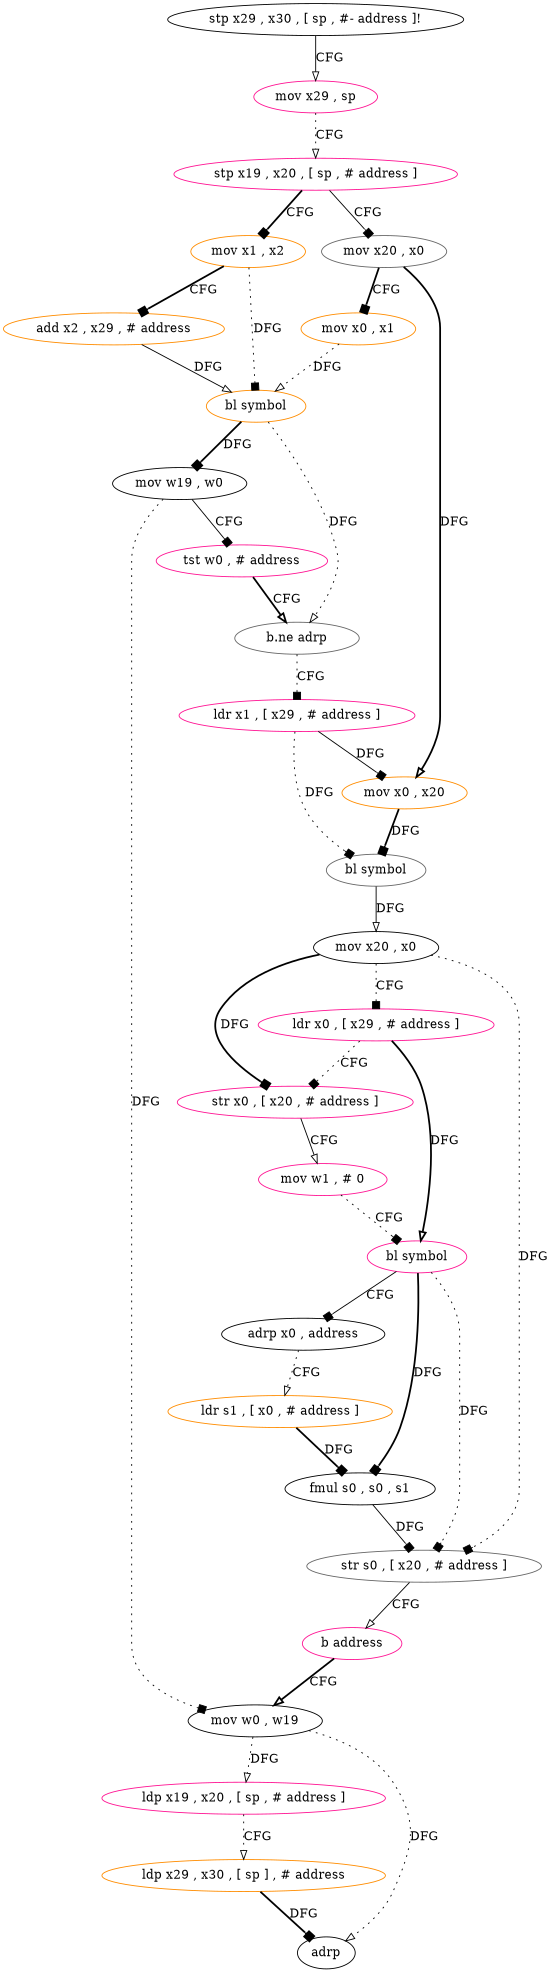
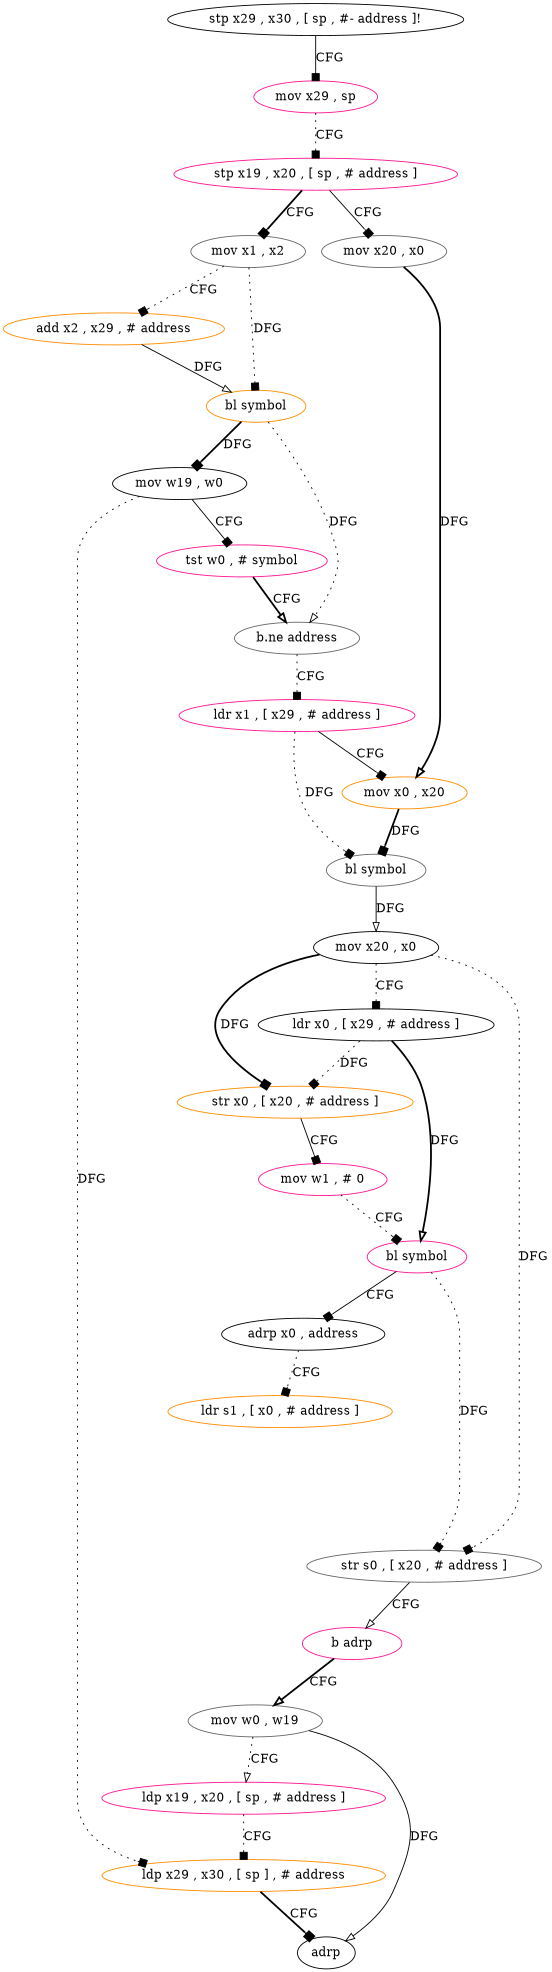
  digraph {
    node [color=deeppink]
    edge [arrowhead=box style=dotted]
    n1 [color=black label="stp x29 , x30 , [ sp , #- address ]!"]
    n2 [label="mov x29 , sp"]
    n3 [label="stp x19 , x20 , [ sp , # address ]"]
    n4 [color=gray40 label="mov x20 , x0"]
-   n5 [color=darkorange label="mov x1 , x2"]
-   n6 [color=darkorange label="mov x0 , x1"]
+   n5 [color=gray40 label="mov x1 , x2"]
    n7 [color=darkorange label="mov x0 , x20"]
    n8 [color=darkorange label="bl symbol"]
    n9 [color=gray40 label="bl symbol"]
    n10 [color=darkorange label="add x2 , x29 , # address"]
    n11 [color=black label="mov w19 , w0"]
-   n12 [color=gray40 label="b.ne adrp"]
-   n13 [label="tst w0 , # address"]
-   n14 [color=black label="mov w0 , w19"]
+   n12 [color=gray40 label="b.ne address"]
+   n13 [label="tst w0 , # symbol"]
+   n14 [color=gray40 label="mov w0 , w19"]
    n15 [label="ldr x1 , [ x29 , # address ]"]
    n16 [label="ldp x19 , x20 , [ sp , # address ]"]
    n17 [color=black label=adrp]
    n18 [color=black label="mov x20 , x0"]
    n19 [color=darkorange label="ldp x29 , x30 , [ sp ] , # address"]
-   n20 [label="ldr x0 , [ x29 , # address ]"]
-   n21 [label="str x0 , [ x20 , # address ]"]
+   n20 [color=black label="ldr x0 , [ x29 , # address ]"]
+   n21 [color=darkorange label="str x0 , [ x20 , # address ]"]
    n22 [color=gray40 label="str s0 , [ x20 , # address ]"]
    n23 [label="bl symbol"]
    n24 [label="mov w1 , # 0"]
-   n25 [label="b address"]
+   n25 [label="b adrp"]
    n26 [color=black label="adrp x0 , address"]
-   n27 [color=black label="fmul s0 , s0 , s1"]
    n28 [color=darkorange label="ldr s1 , [ x0 , # address ]"]
-   n1 -> n2 [arrowhead=onormal label=CFG style=solid]
-   n2 -> n3 [arrowhead=onormal label=CFG]
+   n1 -> n2 [label=CFG style=solid]
+   n2 -> n3 [label=CFG]
    n3 -> n4 [label=CFG style=solid]
    n3 -> n5 [label=CFG style=bold]
-   n4 -> n6 [label=CFG style=bold]
    n4 -> n7 [arrowhead=onormal label=DFG style=bold]
    n5 -> n8 [label=DFG]
-   n5 -> n10 [label=CFG style=bold]
-   n6 -> n8 [arrowhead=onormal label=DFG]
+   n5 -> n10 [label=CFG]
    n7 -> n9 [label=DFG style=bold]
    n8 -> n11 [label=DFG style=bold]
    n8 -> n12 [arrowhead=onormal label=DFG]
    n9 -> n18 [arrowhead=onormal label=DFG style=solid]
    n10 -> n8 [arrowhead=onormal label=DFG style=solid]
    n11 -> n13 [label=CFG style=solid]
-   n11 -> n14 [label=DFG]
+   n11 -> n19 [label=DFG]
    n12 -> n15 [label=CFG]
    n13 -> n12 [arrowhead=onormal label=CFG style=bold]
-   n14 -> n16 [arrowhead=onormal label=DFG]
-   n14 -> n17 [arrowhead=onormal label=DFG]
-   n15 -> n7 [label=DFG style=solid]
+   n14 -> n16 [arrowhead=onormal label=CFG]
+   n14 -> n17 [arrowhead=onormal label=DFG style=solid]
+   n15 -> n7 [label=CFG style=solid]
    n15 -> n9 [label=DFG]
-   n16 -> n19 [arrowhead=onormal label=CFG]
+   n16 -> n19 [label=CFG]
    n18 -> n20 [label=CFG]
    n18 -> n21 [label=DFG style=bold]
    n18 -> n22 [label=DFG]
-   n19 -> n17 [label=DFG style=bold]
-   n20 -> n21 [label=CFG]
+   n19 -> n17 [label=CFG style=bold]
+   n20 -> n21 [label=DFG]
    n20 -> n23 [arrowhead=onormal label=DFG style=bold]
-   n21 -> n24 [arrowhead=onormal label=CFG style=solid]
+   n21 -> n24 [label=CFG style=solid]
    n22 -> n25 [arrowhead=onormal label=CFG style=solid]
    n23 -> n22 [label=DFG]
    n23 -> n26 [label=CFG style=solid]
-   n23 -> n27 [label=DFG style=bold]
    n24 -> n23 [label=CFG]
    n25 -> n14 [arrowhead=onormal label=CFG style=bold]
-   n26 -> n28 [arrowhead=onormal label=CFG]
-   n27 -> n22 [label=DFG style=solid]
-   n28 -> n27 [label=DFG style=bold]
+   n26 -> n28 [label=CFG]
  }
